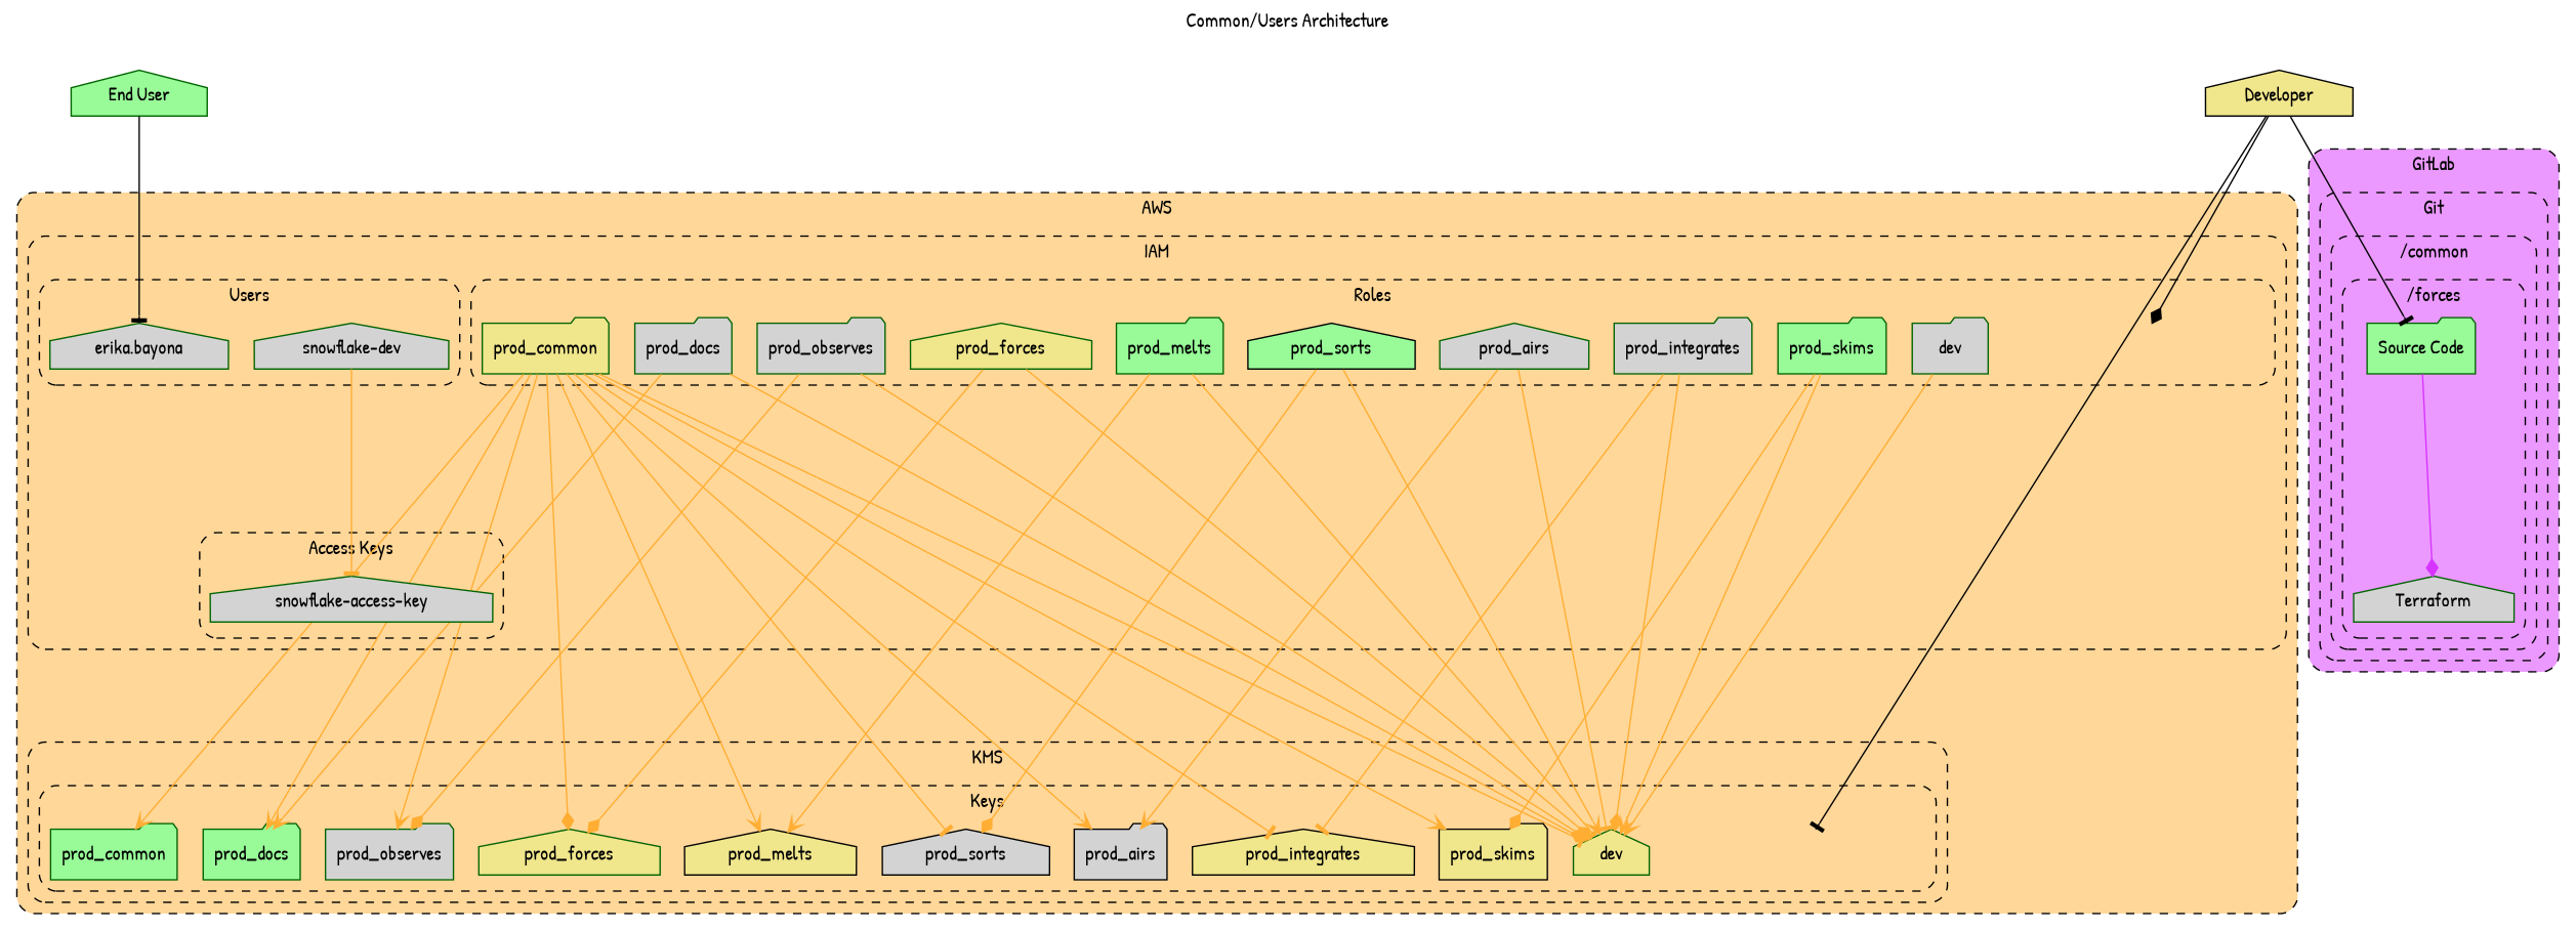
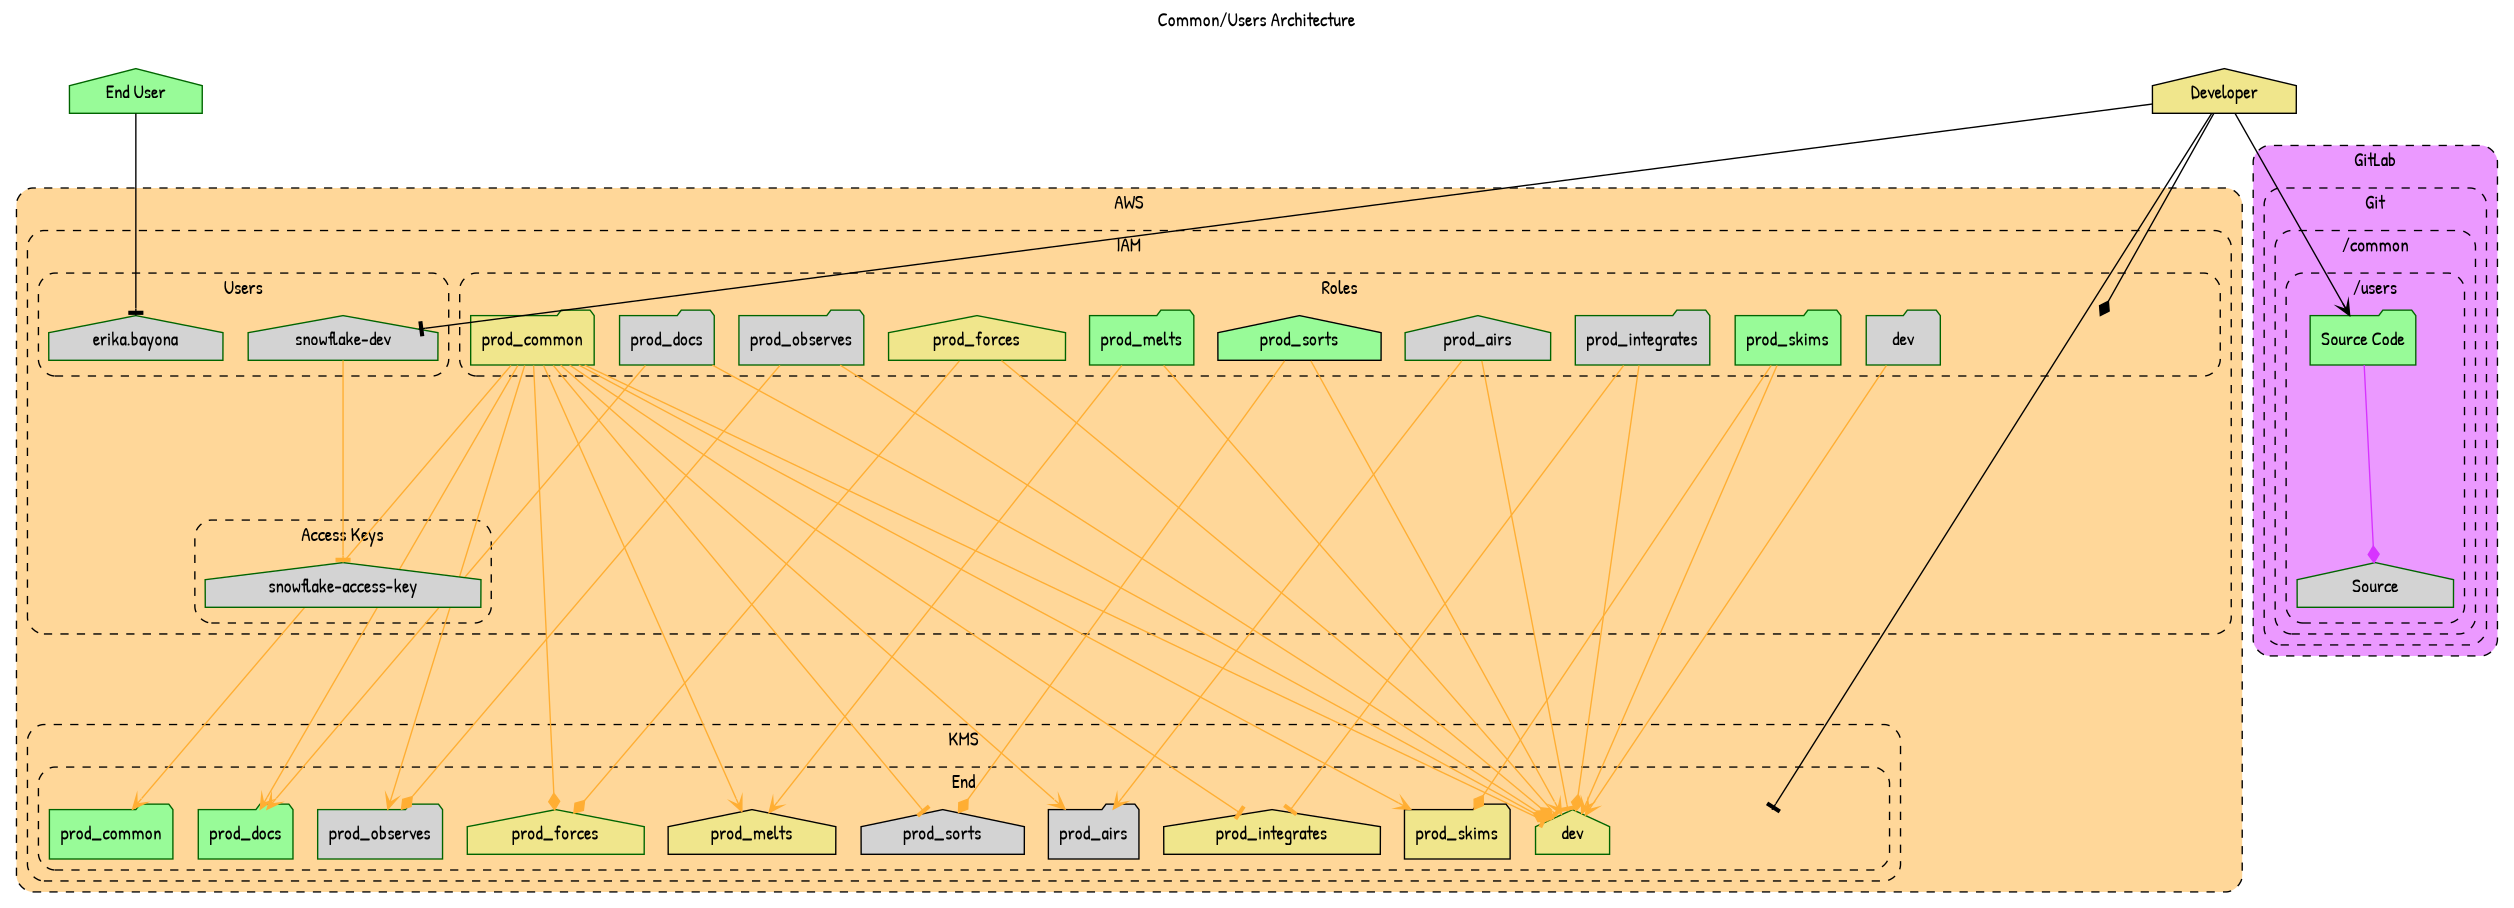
  digraph {
    compound=true
    fontname="Patrick Hand"
    label="Common/Users Architecture"
    labelloc=t
    ranksep=2.0
    scale=scalexy
    splines=line
    style="dashed,rounded"
    node [fillcolor=lightgrey fontname="Patrick Hand" style=filled color=darkgreen shape=house]
    edge [arrowhead=vee color="0.1 0.8 1.0" fontname="Patrick Hand"]
    cluster_aws_iam_roles [fillcolor="0.1 0.8 1.0" style=invis color="" shape=""]
    n2 [label=dev shape=folder]
    n3 [label=prod_airs]
    n4 [fillcolor=khaki label=prod_common shape=folder]
    n5 [label=prod_docs shape=folder]
    n6 [fillcolor=khaki label=prod_forces]
    n7 [label=prod_integrates shape=folder]
    n8 [fillcolor=palegreen label=prod_melts shape=folder]
    n9 [label=prod_observes shape=folder]
    n10 [fillcolor=palegreen label=prod_skims shape=folder]
    n11 [color=black fillcolor=palegreen label=prod_sorts]
    n12 [label="erika.bayona"]
    n13 [label="snowflake-dev"]
    n14 [label="snowflake-access-key"]
    cluster_aws_kms_keys [fillcolor="0.1 0.8 1.0" style=invis color="" shape=""]
    n16 [fillcolor=khaki label=dev]
    n17 [color=black label=prod_airs shape=folder]
    n18 [fillcolor=palegreen label=prod_common shape=folder]
    n19 [fillcolor=palegreen label=prod_docs shape=folder]
    n20 [fillcolor=khaki label=prod_forces]
    n21 [color=black fillcolor=khaki label=prod_integrates]
    n22 [color=black fillcolor=khaki label=prod_melts]
    n23 [label=prod_observes shape=folder]
    n24 [color=black fillcolor=khaki label=prod_skims shape=folder]
    n25 [color=black label=prod_sorts]
    n26 [fillcolor=palegreen label="Source Code" shape=folder]
-   n27 [label=Terraform]
+   n27 [label=Source]
    n28 [color=black fillcolor=khaki label=Developer]
    n29 [fillcolor=palegreen label="End User"]
    subgraph cluster_1 {
      bgcolor="0.1 0.4 1.0"
      label=AWS
      subgraph cluster_2 {
        bgcolor="0.1 0.4 1.0"
        label=IAM
        subgraph cluster_3 {
          bgcolor="0.1 0.4 1.0"
          label=Roles
          cluster_aws_iam_roles
          n2
          n3
          n4
          n5
          n6
          n7
          n8
          n9
          n10
          n11
        }
        subgraph cluster_4 {
          bgcolor="0.1 0.4 1.0"
          label=Users
          n12
          n13
        }
        subgraph cluster_5 {
          bgcolor="0.1 0.4 1.0"
          label="Access Keys"
          n14
        }
      }
      subgraph cluster_6 {
        bgcolor="0.1 0.4 1.0"
        label=KMS
        subgraph cluster_7 {
          bgcolor="0.1 0.4 1.0"
-         label=Keys
+         label=End
          cluster_aws_kms_keys
          n16
          n17
          n18
          n19
          n20
          n21
          n22
          n23
          n24
          n25
        }
      }
    }
    subgraph cluster_8 {
      bgcolor="0.8 0.4 1.0"
      label=GitLab
      subgraph cluster_9 {
        bgcolor="0.8 0.4 1.0"
        label=Git
        subgraph cluster_10 {
          bgcolor="0.8 0.4 1.0"
          label="/common"
          subgraph cluster_11 {
            bgcolor="0.8 0.4 1.0"
-           label="/forces"
+           label="/users"
            n26
            n27
          }
        }
      }
    }
    n2 -> n16
    n3 -> n16 [arrowhead=tee]
    n3 -> n17
    n4 -> n16 [arrowhead=tee]
    n4 -> n17
    n4 -> n18
    n4 -> n19
    n4 -> n20 [arrowhead=diamond]
    n4 -> n21 [arrowhead=tee]
    n4 -> n22
    n4 -> n23
    n4 -> n24
    n4 -> n25 [arrowhead=tee]
    n5 -> n16 [arrowhead=diamond]
    n5 -> n19
    n6 -> n16 [arrowhead=diamond]
    n6 -> n20 [arrowhead=diamond]
    n7 -> n16 [arrowhead=diamond]
    n7 -> n21 [arrowhead=tee]
    n8 -> n16 [arrowhead=tee]
    n8 -> n22
    n9 -> n16 [arrowhead=diamond]
    n9 -> n23 [arrowhead=diamond]
    n10 -> n16
    n10 -> n24 [arrowhead=diamond]
    n11 -> n16
    n11 -> n25 [arrowhead=diamond]
    n13 -> n14 [arrowhead=tee]
    n14 -> cluster_aws_kms_keys [style=invis arrowhead="" color=""]
    n14 -> n16 [style=invis arrowhead="" color=""]
    n14 -> n17 [style=invis arrowhead="" color=""]
    n14 -> n18 [style=invis arrowhead="" color=""]
    n14 -> n19 [style=invis arrowhead="" color=""]
    n14 -> n20 [style=invis arrowhead="" color=""]
    n14 -> n21 [style=invis arrowhead="" color=""]
    n14 -> n22 [style=invis arrowhead="" color=""]
    n14 -> n23 [style=invis arrowhead="" color=""]
    n14 -> n24 [style=invis arrowhead="" color=""]
    n14 -> n25 [style=invis arrowhead="" color=""]
    n26 -> n27 [arrowhead=diamond color="0.8 0.8 1.0"]
    n28 -> cluster_aws_iam_roles [arrowhead=diamond color="/x11/black"]
+   n28 -> n13 [arrowhead=tee color="/x11/black"]
    n28 -> cluster_aws_kms_keys [arrowhead=tee color="/x11/black"]
-   n28 -> n26 [arrowhead=tee color="/x11/black"]
+   n28 -> n26 [color="/x11/black"]
    n29 -> n12 [arrowhead=tee color="/x11/black"]
  }
